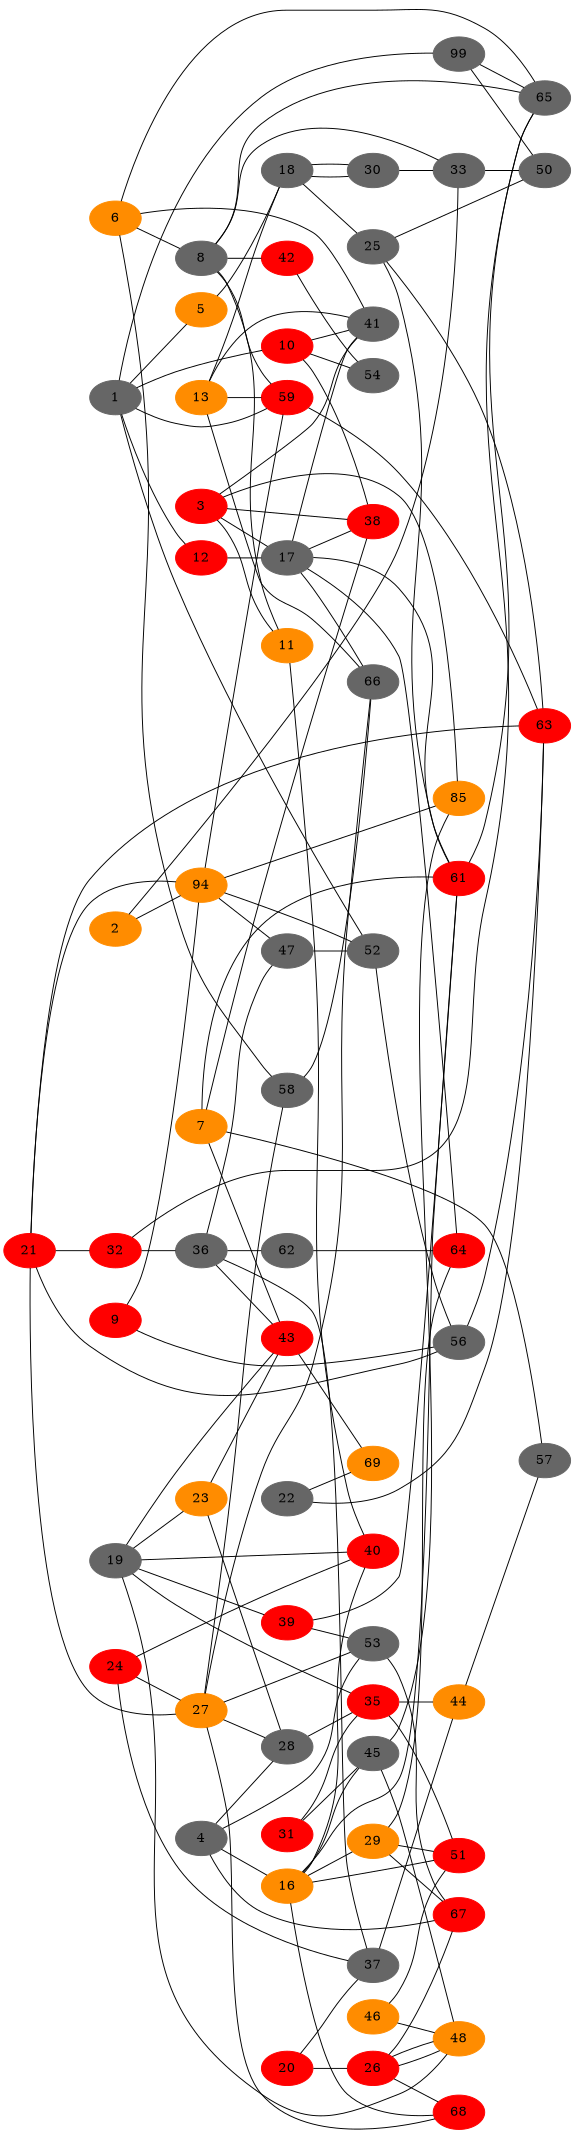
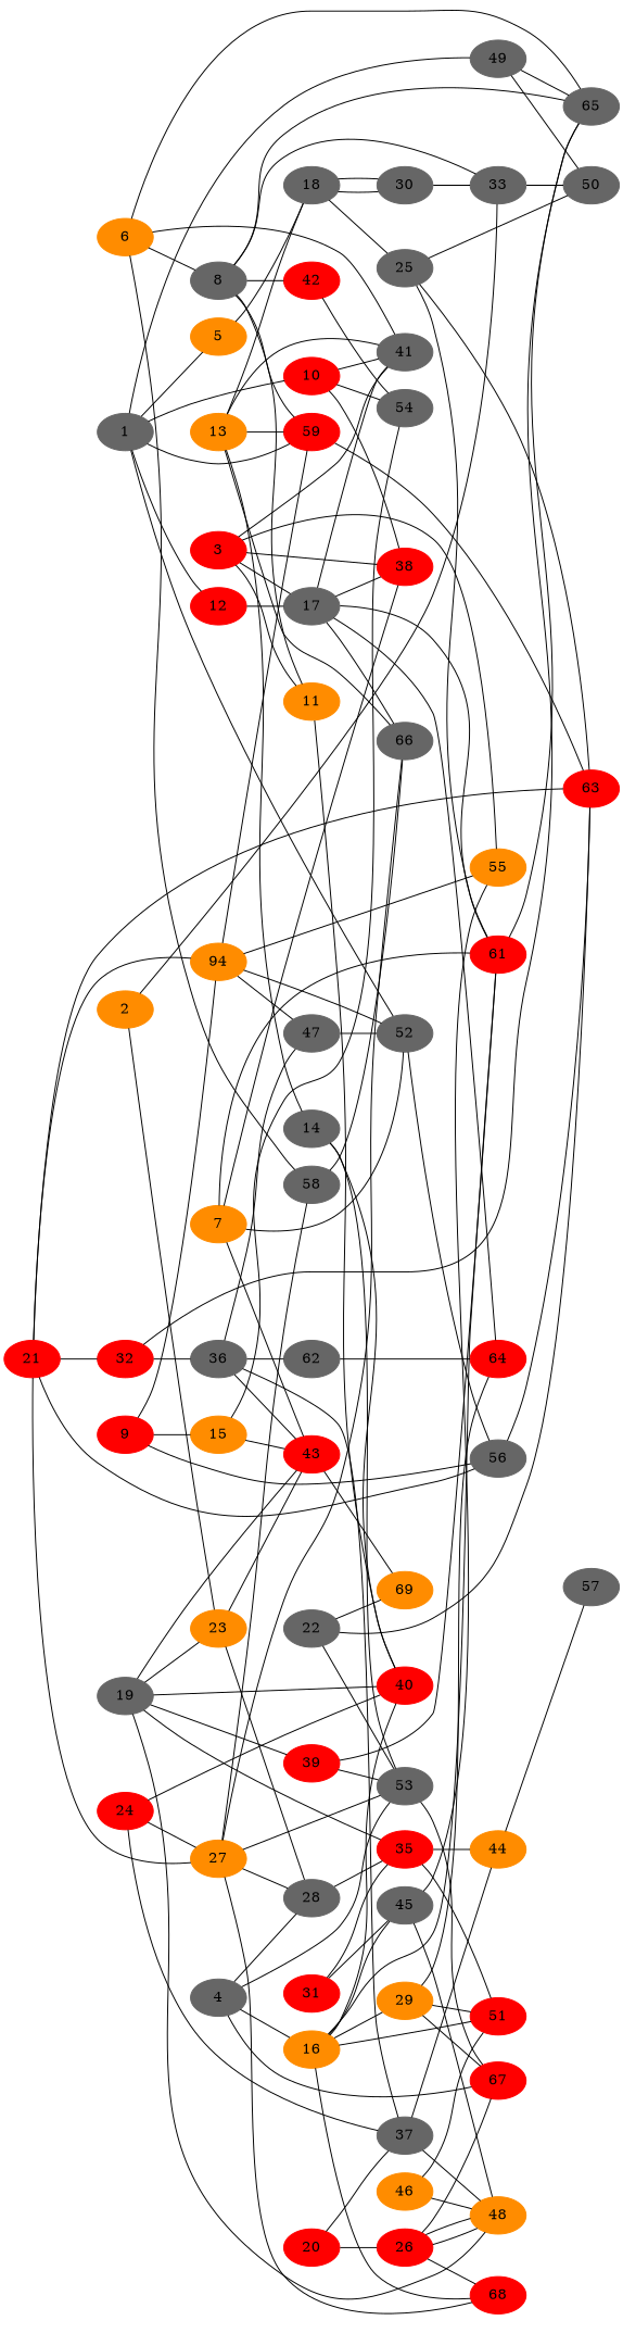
  graph {
    rankdir=LR
    node [color=gray40 style=filled]
    5 [color=darkorange]
    1
    10 [color=red]
    12 [color=red]
-   49 [label=99]
+   49
    52
    59 [color=red]
    18
    38 [color=red]
    41
    54
    17
    65
    50
    56
    63 [color=red]
    2 [color=darkorange]
    23 [color=darkorange]
    33
    28
    43 [color=red]
    35 [color=red]
    3 [color=red]
    11 [color=darkorange]
-   55 [color=darkorange label=85]
+   55 [color=darkorange]
    40 [color=red]
    61 [color=red]
    66
    64 [color=red]
    4
    16 [color=darkorange]
    53
    67 [color=red]
    29 [color=darkorange]
    45
    51 [color=red]
    68 [color=red]
    25
    30
    6 [color=darkorange]
    8
    58
    42 [color=red]
    7 [color=darkorange]
    57
    n46 [color=darkorange label=69]
    9 [color=red]
+   15 [color=darkorange]
    n49 [color=darkorange label=94]
    47
    13 [color=darkorange]
+   14
    48 [color=darkorange]
    19
    39 [color=red]
    44 [color=darkorange]
    20 [color=red]
    26 [color=red]
    37
    21 [color=red]
    27 [color=darkorange]
    32 [color=red]
    36
    22
    24 [color=red]
    31 [color=red]
    62
    46 [color=darkorange]
    5 -- 18
    1 -- 5
    1 -- 10
    1 -- 12
    1 -- 49
    1 -- 52
    1 -- 59
    10 -- 38
    10 -- 41
    10 -- 54
    12 -- 17
    49 -- 65
    49 -- 50
    52 -- 56
    59 -- 63
    18 -- 25
    18 -- 30
    18 -- 30
    17 -- 38
    17 -- 41
    17 -- 61
    17 -- 66
    17 -- 64
    56 -- 63
-   2 -- n49
+   2 -- 23
    2 -- 33
    23 -- 28
    23 -- 43
    33 -- 50
    28 -- 35
    43 -- n46
    35 -- 51
    35 -- 44
    3 -- 38
    3 -- 41
    3 -- 17
    3 -- 11
    3 -- 55
    11 -- 40
    61 -- 65
    4 -- 28
    4 -- 16
    4 -- 53
    4 -- 67
    16 -- 40
    16 -- 61
    16 -- 29
    16 -- 45
    16 -- 51
    16 -- 68
    53 -- 67
    29 -- 64
    29 -- 67
    29 -- 51
    45 -- 55
    45 -- 48
    25 -- 50
    25 -- 63
    25 -- 61
    30 -- 33
    6 -- 41
    6 -- 65
    6 -- 8
    6 -- 58
    8 -- 59
    8 -- 65
    8 -- 33
    8 -- 11
    8 -- 42
    58 -- 66
    42 -- 54
    7 -- 38
    7 -- 43
    7 -- 61
-   7 -- 57
+   7 -- 52
    9 -- 56
+   9 -- 15
    9 -- n49
+   15 -- 54
+   15 -- 43
    n49 -- 52
    n49 -- 59
    n49 -- 55
    n49 -- 47
    47 -- 52
    13 -- 59
    13 -- 18
    13 -- 41
    13 -- 66
+   13 -- 14
+   14 -- 40
+   14 -- 53
    19 -- 23
    19 -- 43
    19 -- 35
    19 -- 40
    19 -- 48
    19 -- 39
    39 -- 61
    39 -- 53
    44 -- 57
    20 -- 26
    20 -- 37
    26 -- 67
    26 -- 68
    26 -- 48
    26 -- 48
+   37 -- 48
    37 -- 44
    21 -- 56
    21 -- 63
    21 -- n49
    21 -- 27
    21 -- 32
    27 -- 28
    27 -- 66
    27 -- 53
    27 -- 68
    27 -- 58
    32 -- 65
    32 -- 36
    36 -- 43
    36 -- 47
    36 -- 37
    36 -- 62
    22 -- 63
+   22 -- 53
    22 -- n46
    24 -- 40
    24 -- 37
    24 -- 27
    31 -- 35
    31 -- 45
    62 -- 64
    46 -- 51
    46 -- 48
  }
